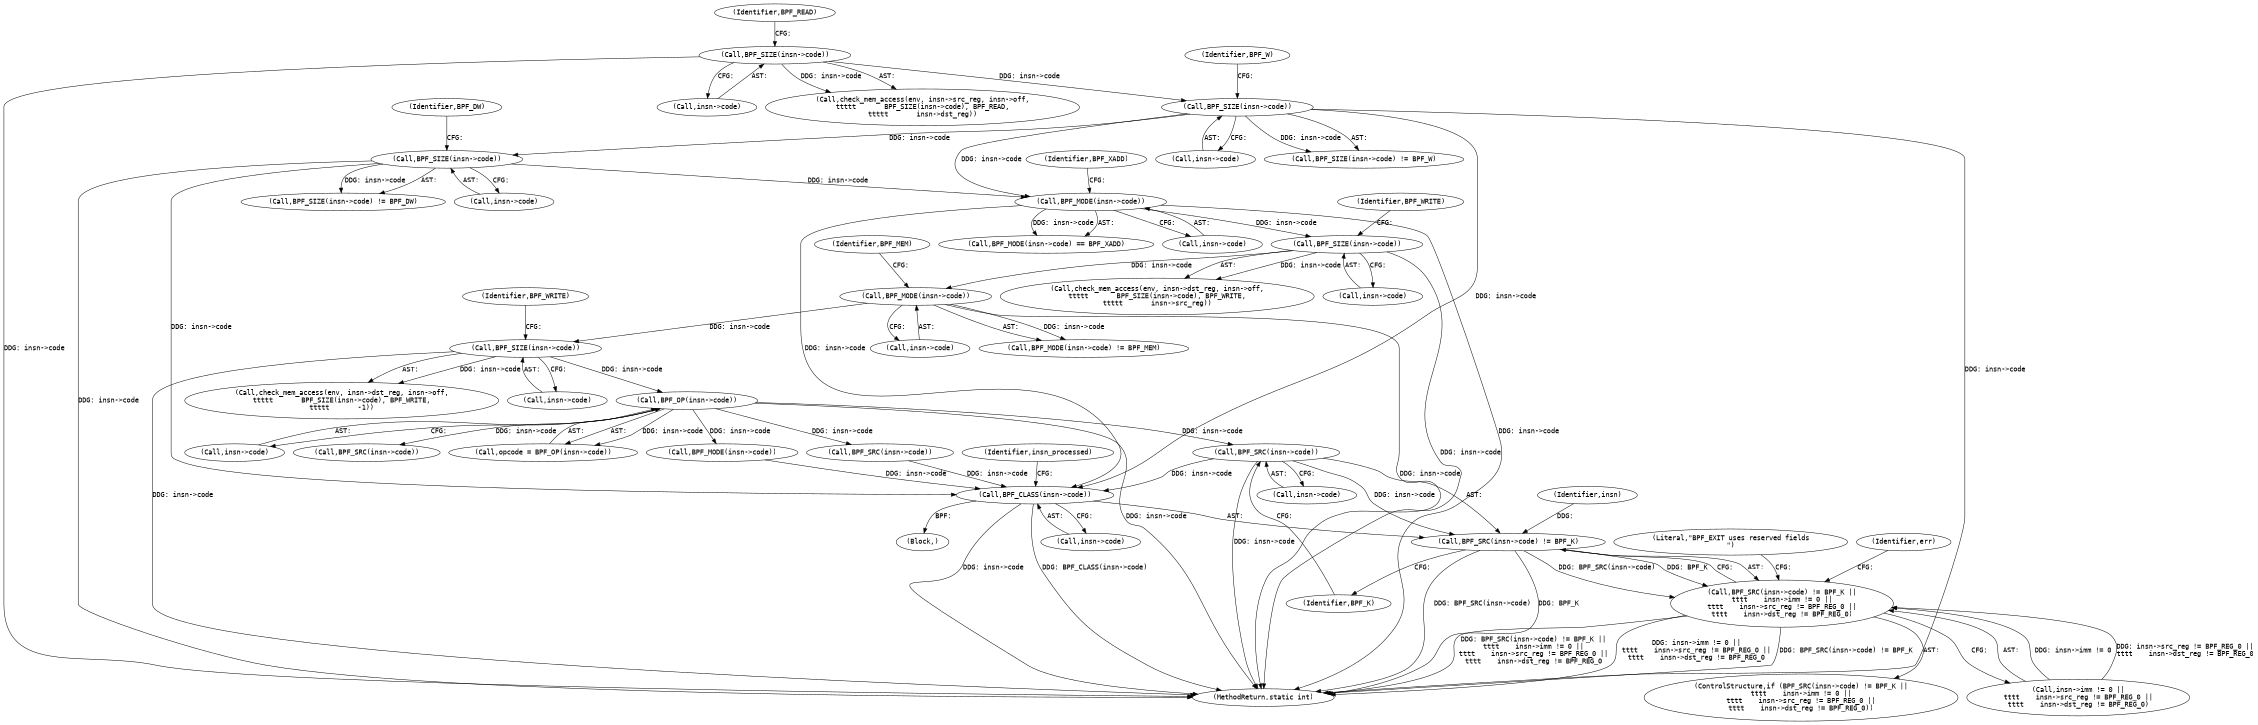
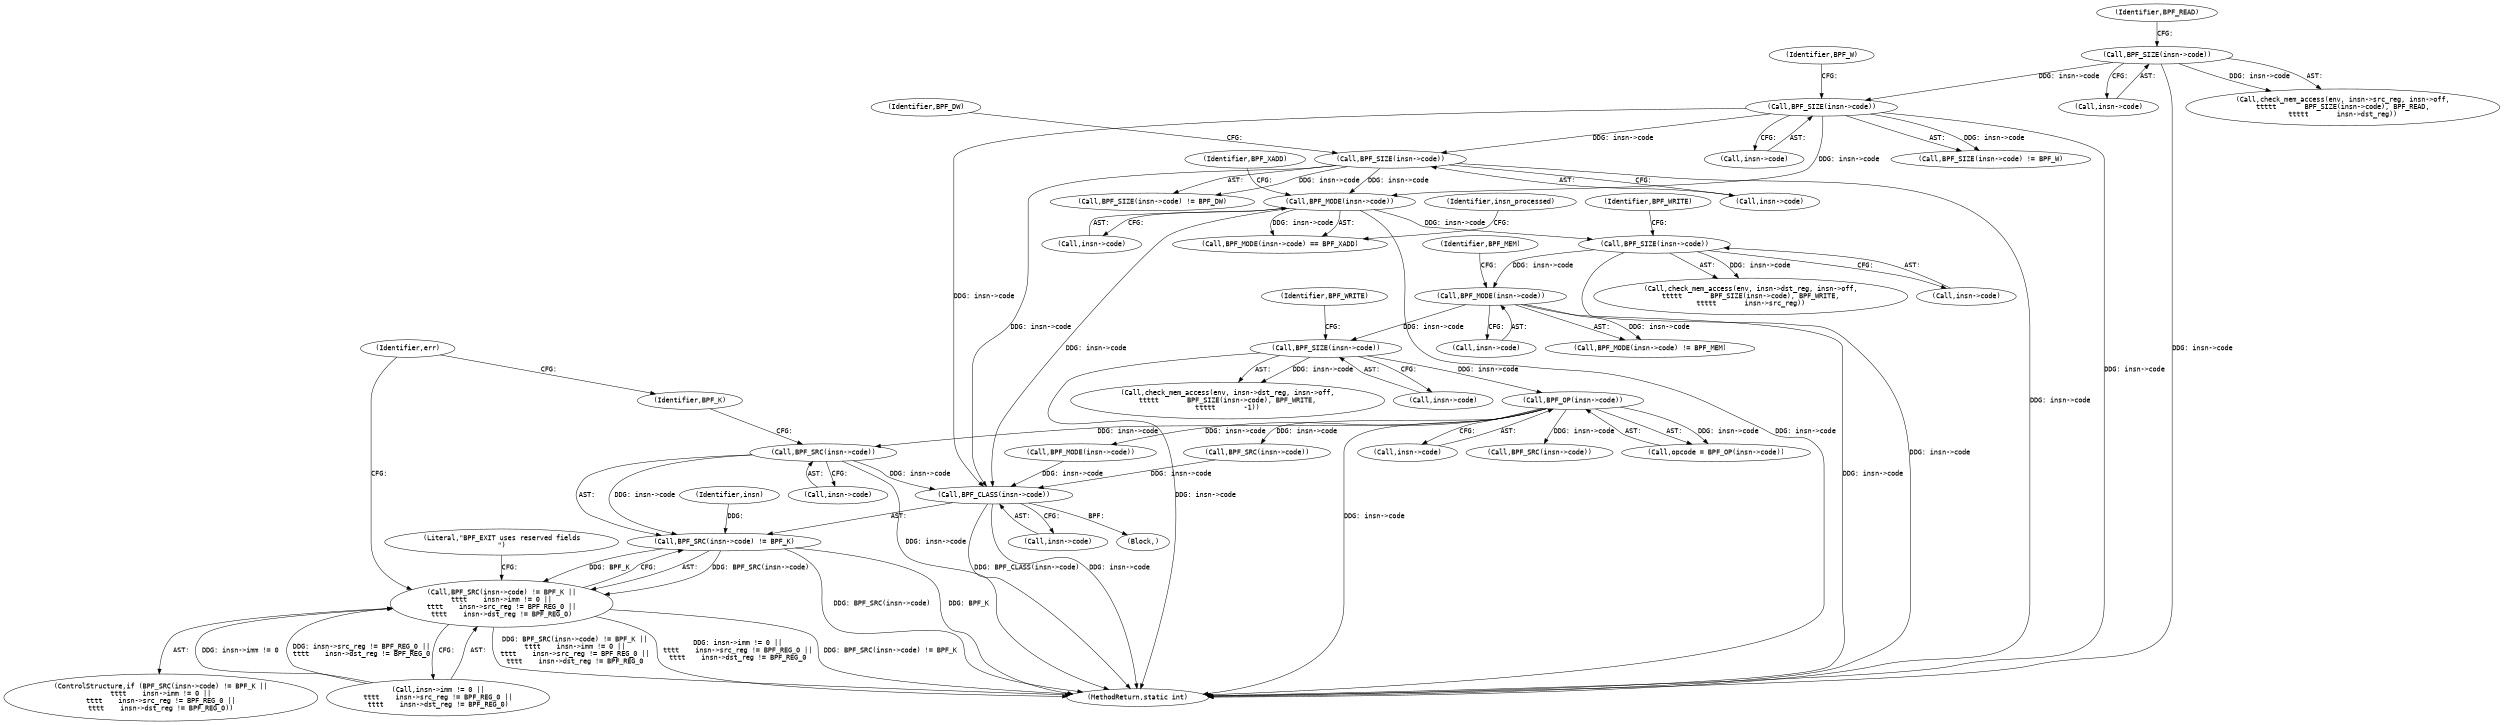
  digraph {
    fontname="DejaVu Sans Mono"
    node [fontname="DejaVu Sans Mono"]
    edge [fontname="DejaVu Sans Mono"]
    n1 [label="(Call,BPF_SRC(insn->code))"]
    n2 [label="(Call,BPF_CLASS(insn->code))"]
    n3 [label="(Call,BPF_SRC(insn->code) != BPF_K)"]
    n4 [label="(MethodReturn,static int)"]
    n5 [label="(Call,insn->code)"]
    n6 [label="(Block,)"]
    n7 [label="(Call,insn->code)"]
    n8 [label="(Call,BPF_SRC(insn->code) != BPF_K ||\n\t\t\t\t    insn->imm != 0 ||\n\t\t\t\t    insn->src_reg != BPF_REG_0 ||\n\t\t\t\t    insn->dst_reg != BPF_REG_0)"]
    n9 [label="(Identifier,BPF_K)"]
    n10 [label="(Call,BPF_OP(insn->code))"]
    n11 [label="(Call,BPF_MODE(insn->code))"]
    n12 [label="(Call,insn->code)"]
    n13 [label="(Call,BPF_SRC(insn->code))"]
    n14 [label="(Call,BPF_SRC(insn->code))"]
    n15 [label="(Call,opcode = BPF_OP(insn->code))"]
    n16 [label="(Call,BPF_SIZE(insn->code))"]
    n17 [label="(Call,insn->code)"]
    n18 [label="(Call,check_mem_access(env, insn->dst_reg, insn->off,\n\t\t\t\t\t       BPF_SIZE(insn->code), BPF_WRITE,\n\t\t\t\t\t       -1))"]
    n19 [label="(Call,BPF_MODE(insn->code))"]
    n20 [label="(Call,BPF_MODE(insn->code) != BPF_MEM)"]
    n21 [label="(Call,insn->code)"]
    n22 [label="(Call,BPF_SIZE(insn->code))"]
    n23 [label="(Call,insn->code)"]
    n24 [label="(Call,check_mem_access(env, insn->dst_reg, insn->off,\n\t\t\t\t\t       BPF_SIZE(insn->code), BPF_WRITE,\n\t\t\t\t\t       insn->src_reg))"]
    n25 [label="(Call,BPF_MODE(insn->code))"]
    n26 [label="(Call,insn->code)"]
    n27 [label="(Call,BPF_MODE(insn->code) == BPF_XADD)"]
    n28 [label="(Call,BPF_SIZE(insn->code))"]
    n29 [label="(Call,BPF_SIZE(insn->code))"]
    n30 [label="(Call,insn->code)"]
    n31 [label="(Call,BPF_SIZE(insn->code) != BPF_W)"]
    n32 [label="(Call,BPF_SIZE(insn->code) != BPF_DW)"]
    n33 [label="(Call,insn->code)"]
    n34 [label="(Call,BPF_SIZE(insn->code))"]
    n35 [label="(Call,insn->code)"]
    n36 [label="(Call,check_mem_access(env, insn->src_reg, insn->off,\n\t\t\t\t\t       BPF_SIZE(insn->code), BPF_READ,\n\t\t\t\t\t       insn->dst_reg))"]
    n37 [label="(ControlStructure,if (BPF_SRC(insn->code) != BPF_K ||\n\t\t\t\t    insn->imm != 0 ||\n\t\t\t\t    insn->src_reg != BPF_REG_0 ||\n\t\t\t\t    insn->dst_reg != BPF_REG_0))"]
    n38 [label="(Call,insn->imm != 0 ||\n\t\t\t\t    insn->src_reg != BPF_REG_0 ||\n\t\t\t\t    insn->dst_reg != BPF_REG_0)"]
    n39 [label="(Identifier,BPF_DW)"]
    n40 [label="(Identifier,BPF_WRITE)"]
    n41 [label="(Identifier,insn)"]
    n42 [label="(Literal,\"BPF_EXIT uses reserved fields\n\")"]
    n43 [label="(Identifier,BPF_WRITE)"]
    n44 [label="(Identifier,BPF_W)"]
    n45 [label="(Identifier,BPF_READ)"]
    n46 [label="(Identifier,insn_processed)"]
    n47 [label="(Identifier,BPF_MEM)"]
    n48 [label="(Identifier,BPF_XADD)"]
    n49 [label="(Identifier,err)"]
    n1 -> n2 [label="DDG: insn->code"]
    n1 -> n3 [label="AST: "]
    n1 -> n3 [label="DDG: insn->code"]
    n1 -> n4 [label="DDG: insn->code"]
    n1 -> n5 [label="CFG: "]
    n2 -> n3 [label="AST: "]
    n2 -> n4 [label="DDG: insn->code"]
    n2 -> n4 [label="DDG: BPF_CLASS(insn->code)"]
    n2 -> n6 [label="BPF: "]
    n2 -> n7 [label="CFG: "]
    n3 -> n4 [label="DDG: BPF_SRC(insn->code)"]
    n3 -> n4 [label="DDG: BPF_K"]
    n3 -> n8 [label="AST: "]
    n3 -> n8 [label="DDG: BPF_SRC(insn->code)"]
    n3 -> n8 [label="DDG: BPF_K"]
-   n3 -> n9 [label="CFG: "]
+   n49 -> n9 [label="CFG: "]
    n5 -> n1 [label="AST: "]
    n7 -> n2 [label="AST: "]
    n8 -> n3 [label="CFG: "]
    n8 -> n4 [label="DDG: insn->imm != 0 ||\n\t\t\t\t    insn->src_reg != BPF_REG_0 ||\n\t\t\t\t    insn->dst_reg != BPF_REG_0"]
    n8 -> n4 [label="DDG: BPF_SRC(insn->code) != BPF_K"]
    n8 -> n4 [label="DDG: BPF_SRC(insn->code) != BPF_K ||\n\t\t\t\t    insn->imm != 0 ||\n\t\t\t\t    insn->src_reg != BPF_REG_0 ||\n\t\t\t\t    insn->dst_reg != BPF_REG_0"]
    n8 -> n37 [label="AST: "]
    n8 -> n38 [label="CFG: "]
    n9 -> n1 [label="CFG: "]
    n10 -> n1 [label="DDG: insn->code"]
    n10 -> n4 [label="DDG: insn->code"]
    n10 -> n11 [label="DDG: insn->code"]
    n10 -> n12 [label="CFG: "]
    n10 -> n13 [label="DDG: insn->code"]
    n10 -> n14 [label="DDG: insn->code"]
    n10 -> n15 [label="AST: "]
    n10 -> n15 [label="DDG: insn->code"]
    n11 -> n2 [label="DDG: insn->code"]
    n12 -> n10 [label="AST: "]
    n13 -> n2 [label="DDG: insn->code"]
    n15 -> n10 [label="AST: "]
    n16 -> n4 [label="DDG: insn->code"]
    n16 -> n10 [label="DDG: insn->code"]
    n16 -> n17 [label="CFG: "]
    n16 -> n18 [label="AST: "]
    n16 -> n18 [label="DDG: insn->code"]
    n17 -> n16 [label="AST: "]
    n19 -> n4 [label="DDG: insn->code"]
    n19 -> n16 [label="DDG: insn->code"]
    n19 -> n20 [label="AST: "]
    n19 -> n20 [label="DDG: insn->code"]
    n19 -> n21 [label="CFG: "]
    n21 -> n19 [label="AST: "]
    n22 -> n4 [label="DDG: insn->code"]
    n22 -> n19 [label="DDG: insn->code"]
    n22 -> n23 [label="CFG: "]
    n22 -> n24 [label="AST: "]
    n22 -> n24 [label="DDG: insn->code"]
    n23 -> n22 [label="AST: "]
    n25 -> n2 [label="DDG: insn->code"]
    n25 -> n4 [label="DDG: insn->code"]
    n25 -> n22 [label="DDG: insn->code"]
    n25 -> n26 [label="CFG: "]
    n25 -> n27 [label="AST: "]
    n25 -> n27 [label="DDG: insn->code"]
    n26 -> n25 [label="AST: "]
    n28 -> n2 [label="DDG: insn->code"]
    n28 -> n4 [label="DDG: insn->code"]
    n28 -> n25 [label="DDG: insn->code"]
    n28 -> n29 [label="DDG: insn->code"]
    n28 -> n30 [label="CFG: "]
    n28 -> n31 [label="AST: "]
    n28 -> n31 [label="DDG: insn->code"]
    n29 -> n2 [label="DDG: insn->code"]
    n29 -> n4 [label="DDG: insn->code"]
    n29 -> n25 [label="DDG: insn->code"]
    n29 -> n32 [label="AST: "]
    n29 -> n32 [label="DDG: insn->code"]
    n29 -> n33 [label="CFG: "]
    n30 -> n28 [label="AST: "]
    n33 -> n29 [label="AST: "]
    n34 -> n4 [label="DDG: insn->code"]
    n34 -> n28 [label="DDG: insn->code"]
    n34 -> n35 [label="CFG: "]
    n34 -> n36 [label="AST: "]
    n34 -> n36 [label="DDG: insn->code"]
    n35 -> n34 [label="AST: "]
    n38 -> n8 [label="AST: "]
    n38 -> n8 [label="DDG: insn->imm != 0"]
    n38 -> n8 [label="DDG: insn->src_reg != BPF_REG_0 ||\n\t\t\t\t    insn->dst_reg != BPF_REG_0"]
    n39 -> n29 [label="CFG: "]
    n40 -> n16 [label="CFG: "]
    n41 -> n3 [label="DDG: "]
    n42 -> n8 [label="CFG: "]
    n43 -> n22 [label="CFG: "]
    n44 -> n28 [label="CFG: "]
    n45 -> n34 [label="CFG: "]
-   n46 -> n2 [label="CFG: "]
+   n46 -> n27 [label="CFG: "]
    n47 -> n19 [label="CFG: "]
    n48 -> n25 [label="CFG: "]
    n49 -> n8 [label="CFG: "]
  }
